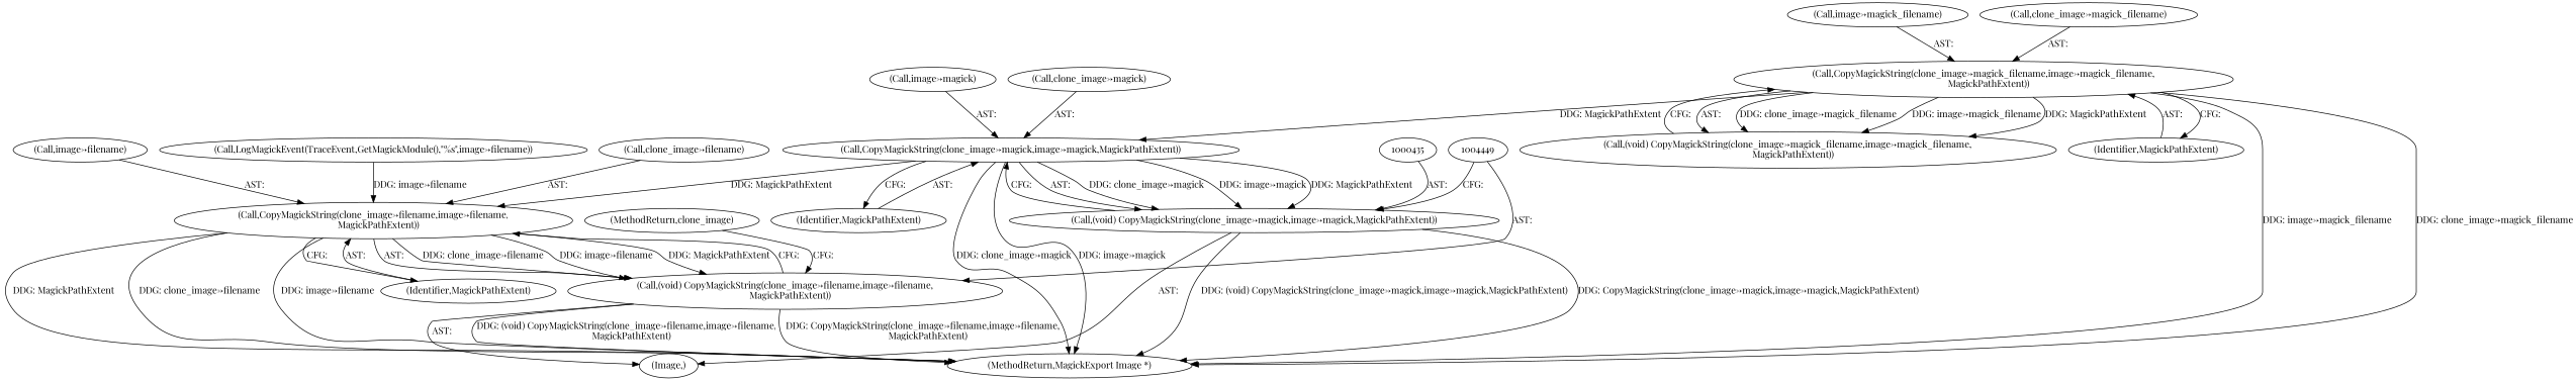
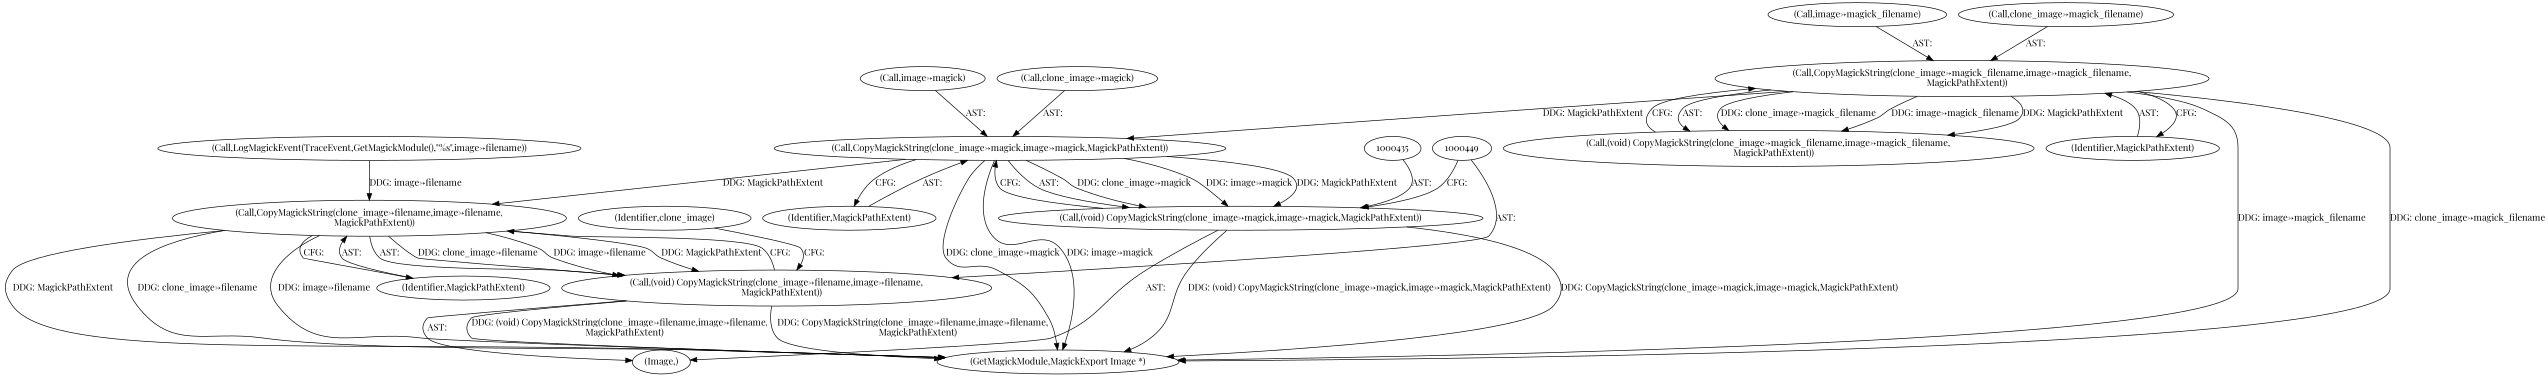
  digraph {
    fontname="Playfair Display"
    node [fontname="Playfair Display"]
    edge [fontname="Playfair Display"]
    n1 [label="(Call,CopyMagickString(clone_image->magick,image->magick,MagickPathExtent))"]
    n2 [label="(Call,(void) CopyMagickString(clone_image->magick,image->magick,MagickPathExtent))"]
    n3 [label="(Call,CopyMagickString(clone_image->filename,image->filename,\n    MagickPathExtent))"]
-   n4 [label="(MethodReturn,MagickExport Image *)"]
+   n4 [label="(GetMagickModule,MagickExport Image *)"]
    n5 [label="(Identifier,MagickPathExtent)"]
    n6 [label="(Image,)"]
    n7 [label="(Call,(void) CopyMagickString(clone_image->filename,image->filename,\n    MagickPathExtent))"]
    n8 [label="(Identifier,MagickPathExtent)"]
    n9 [label="(Call,CopyMagickString(clone_image->magick_filename,image->magick_filename,\n    MagickPathExtent))"]
    n10 [label="(Identifier,MagickPathExtent)"]
    n11 [label="(Call,(void) CopyMagickString(clone_image->magick_filename,image->magick_filename,\n    MagickPathExtent))"]
    n12 [label="(Call,image->magick)"]
-   n13 [label="(MethodReturn,clone_image)"]
+   n13 [label="(Identifier,clone_image)"]
    n14 [label="(Call,clone_image->magick)"]
-   n15 [label="(Call,clone_image->filename)"]
-   n16 [label="(Call,image->filename)"]
    n17 [label="(Call,image->magick_filename)"]
    n18 [label="(Call,LogMagickEvent(TraceEvent,GetMagickModule(),\"%s\",image->filename))"]
    n19 [label="(Call,clone_image->magick_filename)"]
    n20 [label=1000435]
-   1000449 [label=1004449]
+   1000449
    n1 -> n2 [label="AST: "]
    n1 -> n2 [label="DDG: clone_image->magick"]
    n1 -> n2 [label="DDG: image->magick"]
    n1 -> n2 [label="DDG: MagickPathExtent"]
    n1 -> n3 [label="DDG: MagickPathExtent"]
    n1 -> n4 [label="DDG: clone_image->magick"]
    n1 -> n4 [label="DDG: image->magick"]
    n1 -> n5 [label="CFG: "]
    n2 -> n1 [label="CFG: "]
    n2 -> n4 [label="DDG: CopyMagickString(clone_image->magick,image->magick,MagickPathExtent)"]
    n2 -> n4 [label="DDG: (void) CopyMagickString(clone_image->magick,image->magick,MagickPathExtent)"]
    n2 -> n6 [label="AST: "]
    n3 -> n4 [label="DDG: MagickPathExtent"]
    n3 -> n4 [label="DDG: clone_image->filename"]
    n3 -> n4 [label="DDG: image->filename"]
    n3 -> n7 [label="AST: "]
    n3 -> n7 [label="DDG: clone_image->filename"]
    n3 -> n7 [label="DDG: image->filename"]
    n3 -> n7 [label="DDG: MagickPathExtent"]
    n3 -> n8 [label="CFG: "]
    n5 -> n1 [label="AST: "]
    n7 -> n3 [label="CFG: "]
    n7 -> n4 [label="DDG: CopyMagickString(clone_image->filename,image->filename,\n    MagickPathExtent)"]
    n7 -> n4 [label="DDG: (void) CopyMagickString(clone_image->filename,image->filename,\n    MagickPathExtent)"]
    n7 -> n6 [label="AST: "]
    n8 -> n3 [label="AST: "]
    n9 -> n1 [label="DDG: MagickPathExtent"]
    n9 -> n4 [label="DDG: image->magick_filename"]
    n9 -> n4 [label="DDG: clone_image->magick_filename"]
    n9 -> n10 [label="CFG: "]
    n9 -> n11 [label="AST: "]
    n9 -> n11 [label="DDG: clone_image->magick_filename"]
    n9 -> n11 [label="DDG: image->magick_filename"]
    n9 -> n11 [label="DDG: MagickPathExtent"]
    n10 -> n9 [label="AST: "]
    n11 -> n9 [label="CFG: "]
    n12 -> n1 [label="AST: "]
    n13 -> n7 [label="CFG: "]
    n14 -> n1 [label="AST: "]
-   n15 -> n3 [label="AST: "]
-   n16 -> n3 [label="AST: "]
    n17 -> n9 [label="AST: "]
    n18 -> n3 [label="DDG: image->filename"]
    n19 -> n9 [label="AST: "]
    n20 -> n2 [label="AST: "]
    1000449 -> n2 [label="CFG: "]
    1000449 -> n7 [label="AST: "]
  }
